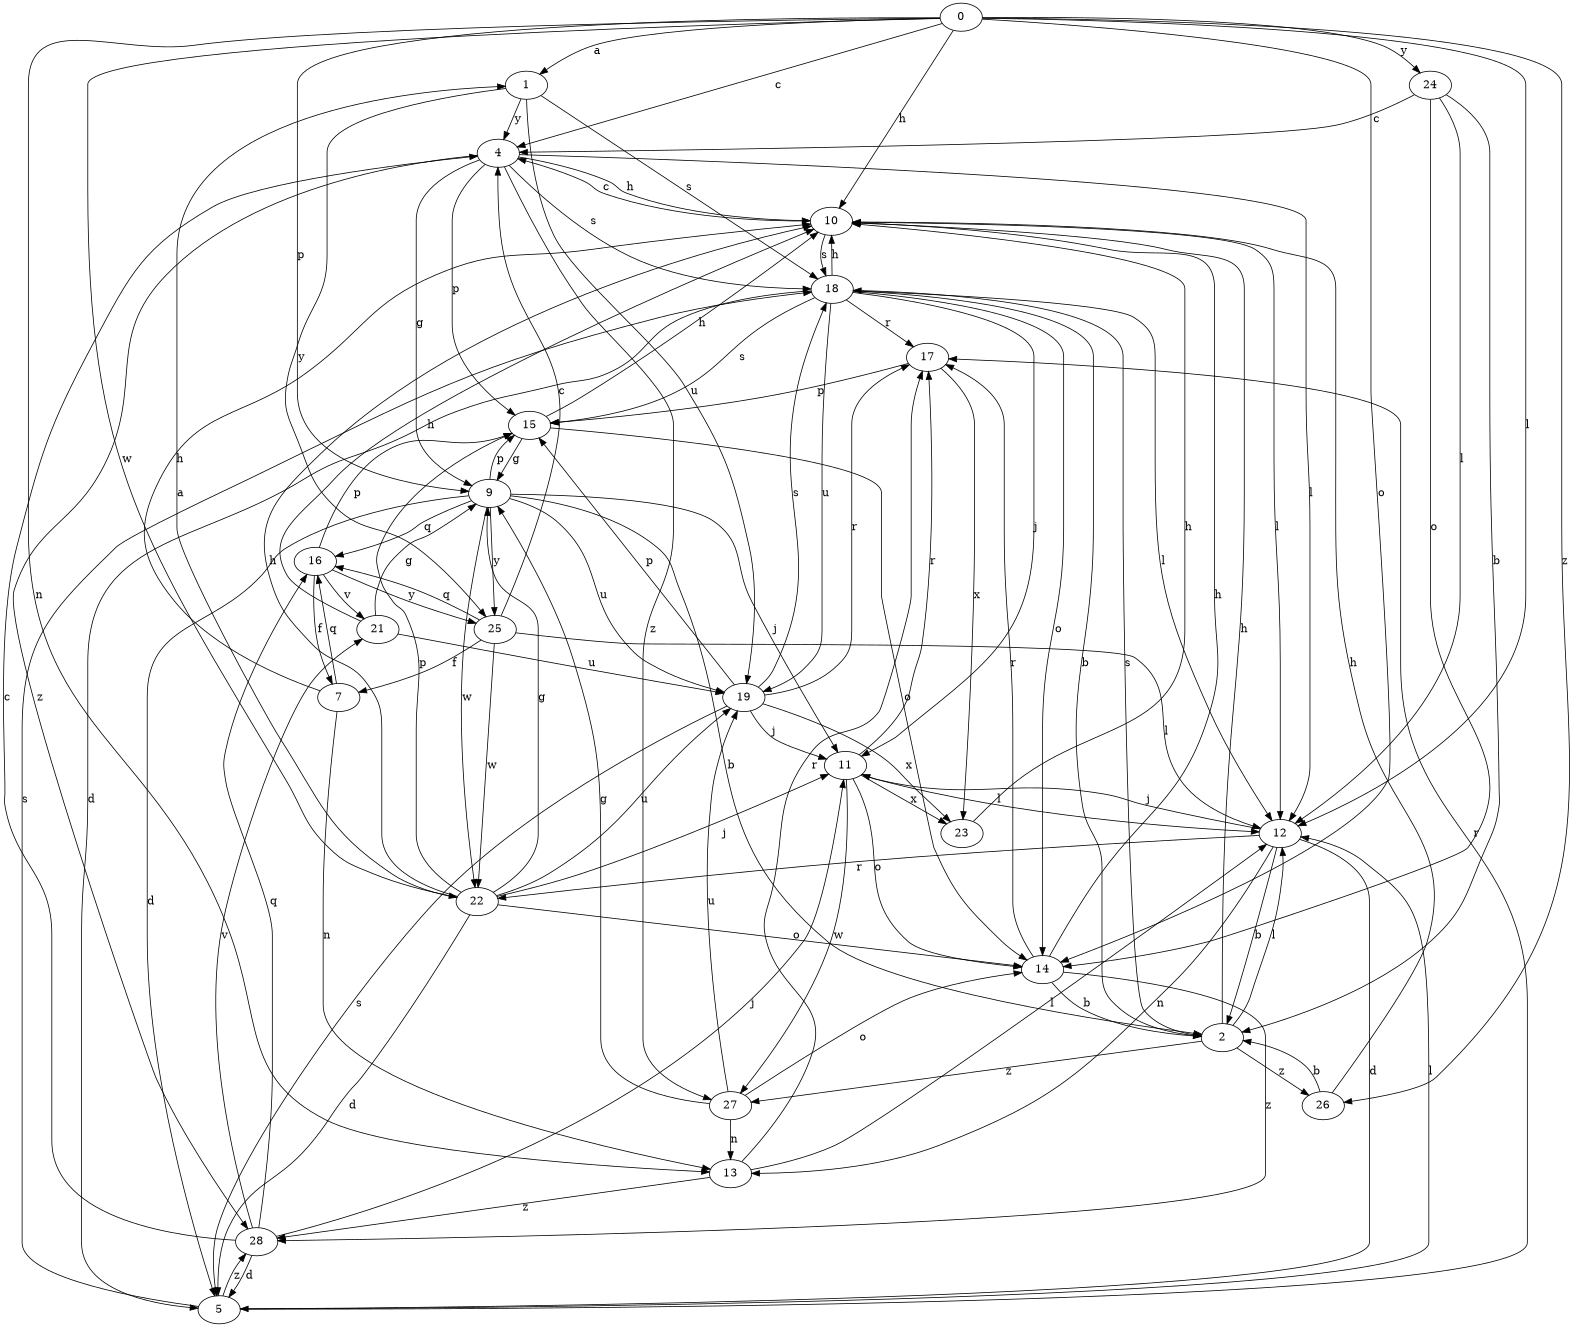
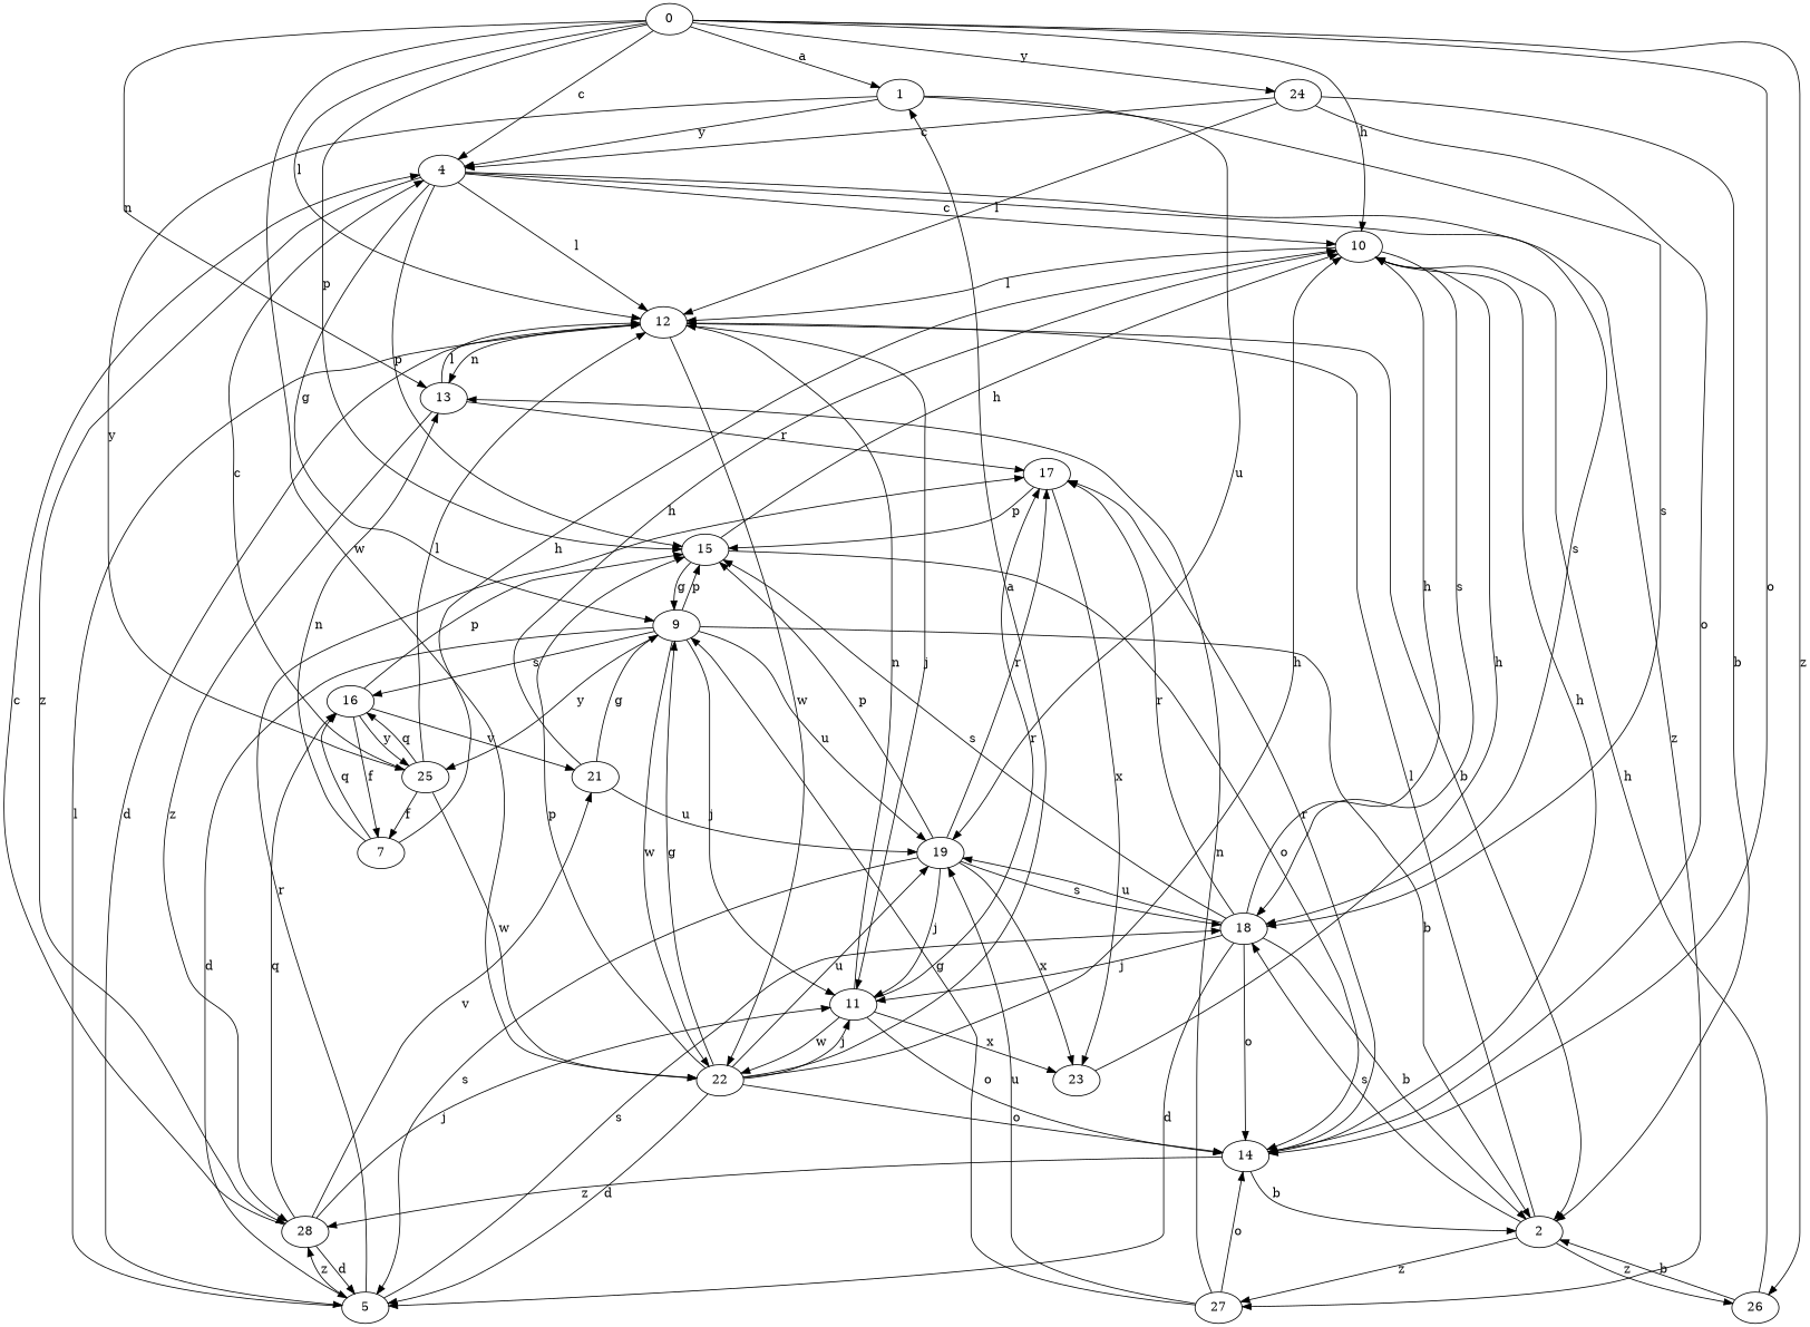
  strict digraph {
    0
    1
    4
    10
    12
    13
    14
    15
    22
    24
    26
    18
    19
    25
    27
    9
    28
    2
    5
    11
    17
    23
    7
    16
    21
    0 -> 1 [label=a]
    0 -> 4 [label=c]
    0 -> 10 [label=h]
    0 -> 12 [label=l]
    0 -> 13 [label=n]
    0 -> 14 [label=o]
-   0 -> 9 [label=p]
+   0 -> 15 [label=p]
    0 -> 22 [label=w]
    0 -> 24 [label=y]
    0 -> 26 [label=z]
    1 -> 4 [label=y]
    1 -> 18 [label=s]
    1 -> 19 [label=u]
    1 -> 25 [label=y]
-   4 -> 10 [label=h]
+   4 -> 10 [label=c]
    4 -> 12 [label=l]
    4 -> 15 [label=p]
    4 -> 18 [label=s]
    4 -> 27 [label=z]
    4 -> 9 [label=g]
    4 -> 28 [label=z]
-   10 -> 4 [label=c]
    10 -> 12 [label=l]
    10 -> 18 [label=s]
    12 -> 13 [label=n]
-   12 -> 22 [label=r]
+   12 -> 22 [label=w]
    12 -> 2 [label=b]
    12 -> 5 [label=d]
    12 -> 11 [label=j]
    13 -> 12 [label=l]
    13 -> 28 [label=z]
    13 -> 17 [label=r]
    14 -> 10 [label=h]
    14 -> 28 [label=z]
    14 -> 2 [label=b]
    14 -> 17 [label=r]
    15 -> 10 [label=h]
    15 -> 14 [label=o]
    15 -> 9 [label=g]
    22 -> 1 [label=a]
    22 -> 10 [label=h]
    22 -> 14 [label=o]
    22 -> 15 [label=p]
    22 -> 19 [label=u]
    22 -> 9 [label=g]
    22 -> 5 [label=d]
    22 -> 11 [label=j]
    24 -> 4 [label=c]
    24 -> 12 [label=l]
    24 -> 14 [label=o]
    24 -> 2 [label=b]
    26 -> 10 [label=h]
    26 -> 2 [label=b]
    18 -> 10 [label=h]
-   18 -> 12 [label=l]
    18 -> 14 [label=o]
    18 -> 15 [label=s]
    18 -> 19 [label=u]
    18 -> 2 [label=b]
    18 -> 5 [label=d]
    18 -> 11 [label=j]
    18 -> 17 [label=r]
    19 -> 15 [label=p]
    19 -> 18 [label=s]
    19 -> 5 [label=s]
    19 -> 11 [label=j]
    19 -> 17 [label=r]
    19 -> 23 [label=x]
    25 -> 4 [label=c]
    25 -> 12 [label=l]
    25 -> 22 [label=w]
    25 -> 7 [label=f]
    25 -> 16 [label=q]
    27 -> 13 [label=n]
    27 -> 14 [label=o]
    27 -> 19 [label=u]
    27 -> 9 [label=g]
    9 -> 15 [label=p]
    9 -> 22 [label=w]
    9 -> 19 [label=u]
    9 -> 25 [label=y]
    9 -> 2 [label=b]
    9 -> 5 [label=d]
    9 -> 11 [label=j]
-   9 -> 16 [label=q]
+   9 -> 16 [label=s]
    28 -> 4 [label=c]
    28 -> 5 [label=d]
    28 -> 11 [label=j]
    28 -> 16 [label=q]
    28 -> 21 [label=v]
-   2 -> 10 [label=h]
    2 -> 12 [label=l]
    2 -> 26 [label=z]
    2 -> 18 [label=s]
    2 -> 27 [label=z]
    5 -> 12 [label=l]
    5 -> 18 [label=s]
    5 -> 28 [label=z]
    5 -> 17 [label=r]
-   11 -> 12 [label=l]
+   11 -> 12 [label=n]
    11 -> 14 [label=o]
-   11 -> 27 [label=w]
+   11 -> 22 [label=w]
    11 -> 17 [label=r]
    11 -> 23 [label=x]
    17 -> 15 [label=p]
    17 -> 23 [label=x]
    23 -> 10 [label=h]
    7 -> 10 [label=h]
    7 -> 13 [label=n]
    7 -> 16 [label=q]
    16 -> 15 [label=p]
    16 -> 25 [label=y]
    16 -> 7 [label=f]
    16 -> 21 [label=v]
    21 -> 10 [label=h]
    21 -> 19 [label=u]
    21 -> 9 [label=g]
  }
